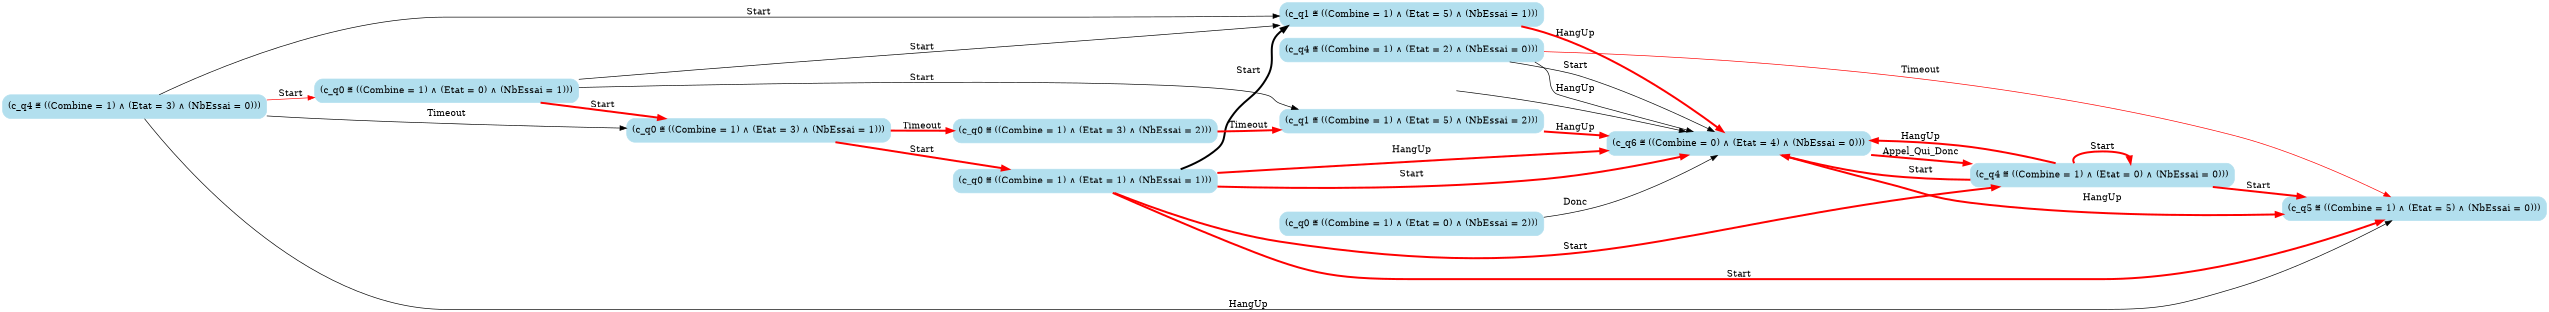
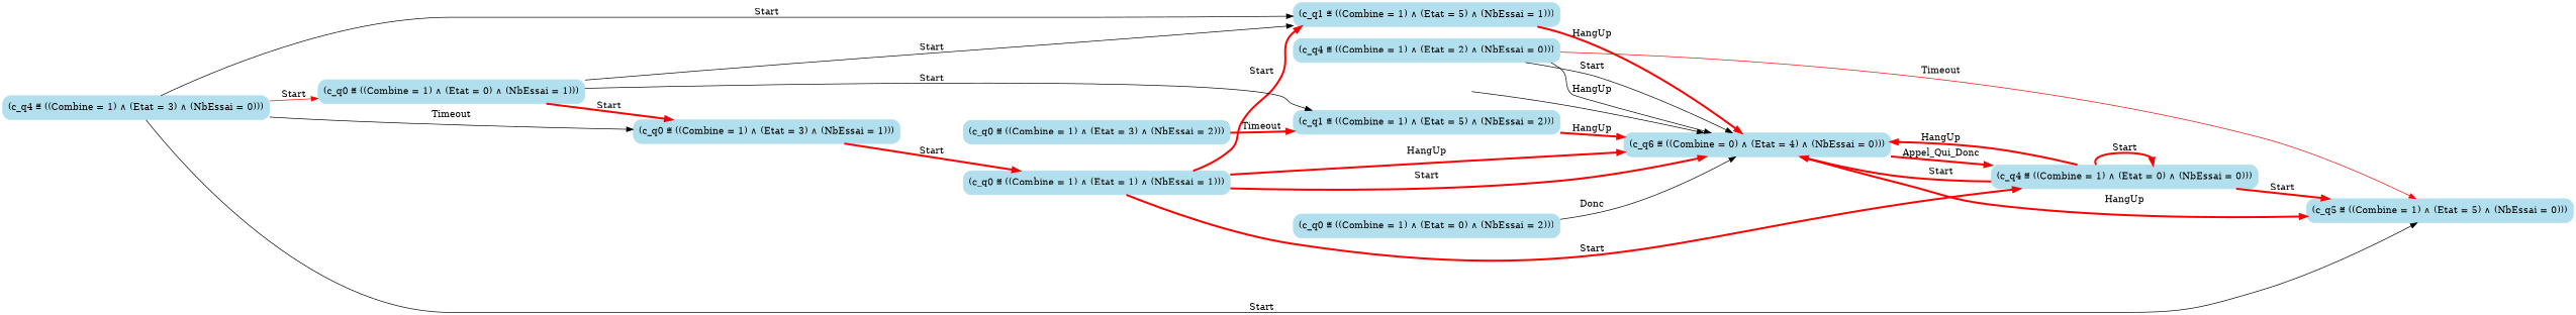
  digraph {
    rankdir=LR
    node [style="rounded, filled" color=lightblue2 shape=box]
    edge [color=red penwidth=3]
    start_c_q6_55 [style=invisible color="" shape=""]
    n2 [label="(c_q6 ≝ ((Combine = 0) ∧ (Etat = 4) ∧ (NbEssai = 0)))"]
    n3 [label="(c_q4 ≝ ((Combine = 1) ∧ (Etat = 0) ∧ (NbEssai = 0)))"]
    n4 [label="(c_q5 ≝ ((Combine = 1) ∧ (Etat = 5) ∧ (NbEssai = 0)))"]
    n5 [label="(c_q0 ≝ ((Combine = 1) ∧ (Etat = 1) ∧ (NbEssai = 1)))"]
    n6 [label="(c_q1 ≝ ((Combine = 1) ∧ (Etat = 5) ∧ (NbEssai = 1)))"]
    n7 [label="(c_q0 ≝ ((Combine = 1) ∧ (Etat = 0) ∧ (NbEssai = 2)))"]
    n8 [label="(c_q4 ≝ ((Combine = 1) ∧ (Etat = 2) ∧ (NbEssai = 0)))"]
    n9 [label="(c_q1 ≝ ((Combine = 1) ∧ (Etat = 5) ∧ (NbEssai = 2)))"]
    n10 [label="(c_q0 ≝ ((Combine = 1) ∧ (Etat = 3) ∧ (NbEssai = 1)))"]
    n11 [label="(c_q0 ≝ ((Combine = 1) ∧ (Etat = 3) ∧ (NbEssai = 2)))"]
    n12 [label="(c_q4 ≝ ((Combine = 1) ∧ (Etat = 3) ∧ (NbEssai = 0)))"]
    n13 [label="(c_q0 ≝ ((Combine = 1) ∧ (Etat = 0) ∧ (NbEssai = 1)))"]
    start_c_q6_55 -> n2 [color="" penwidth=""]
    n2 -> n3 [label=Appel_Qui_Donc]
    n2 -> n4 [label=HangUp]
    n3 -> n2 [label=Start]
    n3 -> n2 [label=HangUp]
    n3 -> n3 [label=Start]
    n3 -> n4 [label=Start]
    n5 -> n2 [label=Start]
    n5 -> n2 [label=HangUp]
    n5 -> n3 [label=Start]
-   n5 -> n4 [label=Start]
-   n5 -> n6 [color=black label=Start]
+   n5 -> n6 [label=Start]
    n6 -> n2 [label=HangUp]
    n7 -> n2 [label=Donc color="" penwidth=""]
    n8 -> n2 [label=Start color="" penwidth=""]
    n8 -> n2 [label=HangUp color="" penwidth=""]
    n8 -> n4 [label=Timeout penwidth=""]
    n9 -> n2 [label=HangUp]
    n10 -> n5 [label=Start]
-   n10 -> n11 [label=Timeout]
    n11 -> n9 [label=Timeout]
-   n12 -> n4 [label=HangUp color="" penwidth=""]
+   n12 -> n4 [label=Start color="" penwidth=""]
    n12 -> n6 [label=Start color="" penwidth=""]
    n12 -> n10 [label=Timeout color="" penwidth=""]
    n12 -> n13 [label=Start penwidth=""]
    n13 -> n6 [label=Start color="" penwidth=""]
    n13 -> n9 [label=Start color="" penwidth=""]
    n13 -> n10 [label=Start]
  }
